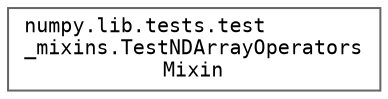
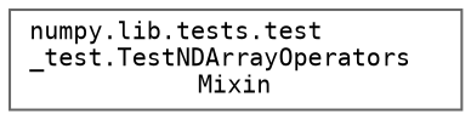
  digraph {
    rankdir=TB
    fontname="DejaVu Sans Mono"
-   n1 [color=grey40 fillcolor=white fontname="DejaVu Sans Mono" fontsize=10 height=0.2 label="numpy.lib.tests.test\l_mixins.TestNDArrayOperators\lMixin" shape=box style=filled width=0.4]
+   n1 [color=grey40 fillcolor=white fontname="DejaVu Sans Mono" fontsize=10 height=0.2 label="numpy.lib.tests.test\l_test.TestNDArrayOperators\lMixin" shape=box style=filled width=0.4]
  }
